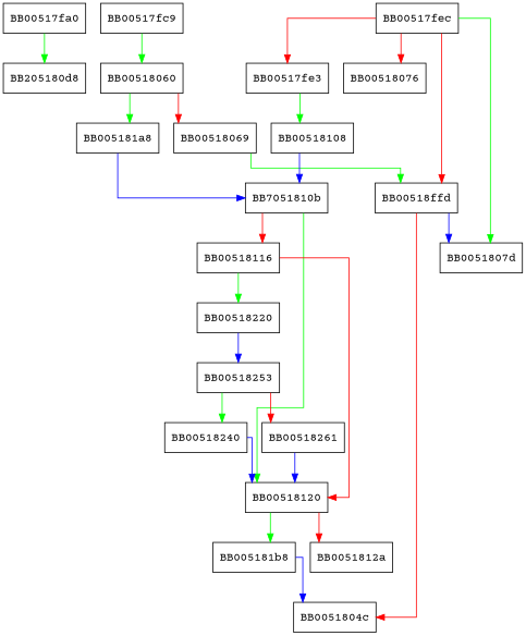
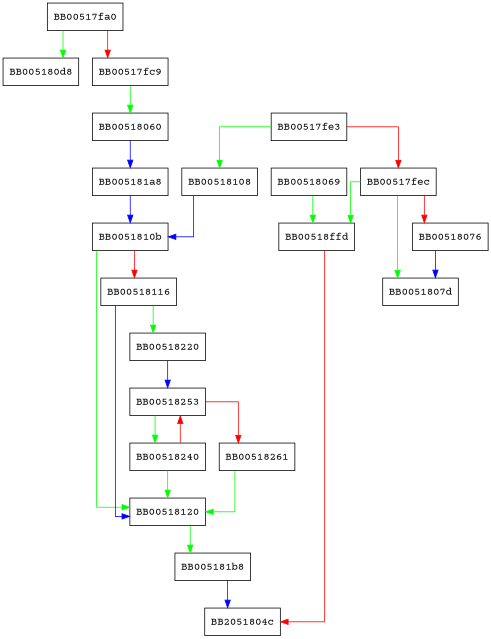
  digraph {
    fontname="Courier Prime"
    splines=ortho
    node [fontname="Courier Prime" shape=box]
    edge [color=green fontname="Courier Prime"]
    BB00517fa0
-   BB005180d8 [label=BB205180d8]
+   BB005180d8
    BB00517fc9
    BB00518060
    BB005181a8
    BB00518069
    BB00517fe3
    BB00518108
    BB00517fec
-   BB0051810b [label=BB7051810b]
+   BB0051810b
    n11 [label=BB00518ffd]
    BB0051807d
    BB00518076
    BB00518120
    BB00518116
-   BB0051804c
+   BB0051804c [label=BB2051804c]
    BB005181b8
-   BB0051812a
    BB00518220
    BB00518253
    BB00518240
    BB00518261
    BB00517fa0 -> BB005180d8
+   BB00517fa0 -> BB00517fc9 [color=red]
    BB00517fc9 -> BB00518060
-   BB00518060 -> BB005181a8
-   BB00518060 -> BB00518069 [color=red]
+   BB00518060 -> BB005181a8 [color=blue]
    BB005181a8 -> BB0051810b [color=blue]
    BB00518069 -> n11
    BB00517fe3 -> BB00518108
-   BB00517fec -> BB00517fe3 [color=red]
+   BB00517fe3 -> BB00517fec [color=red]
    BB00518108 -> BB0051810b [color=blue]
-   BB00517fec -> n11 [color=red]
+   BB00517fec -> n11
    BB00517fec -> BB0051807d
    BB00517fec -> BB00518076 [color=red]
    BB0051810b -> BB00518120
    BB0051810b -> BB00518116 [color=red]
    n11 -> BB0051804c [color=red]
-   n11 -> BB0051807d [color=blue]
+   BB00518076 -> BB0051807d [color=blue]
    BB00518120 -> BB005181b8
-   BB00518120 -> BB0051812a [color=red]
-   BB00518116 -> BB00518120 [color=red]
+   BB00518116 -> BB00518120 [color=blue]
    BB00518116 -> BB00518220
    BB005181b8 -> BB0051804c [color=blue]
    BB00518220 -> BB00518253 [color=blue]
    BB00518253 -> BB00518240
    BB00518253 -> BB00518261 [color=red]
-   BB00518240 -> BB00518120 [color=blue]
-   BB00518261 -> BB00518120 [color=blue]
+   BB00518240 -> BB00518120
+   BB00518240 -> BB00518253 [color=red]
+   BB00518261 -> BB00518120
  }
